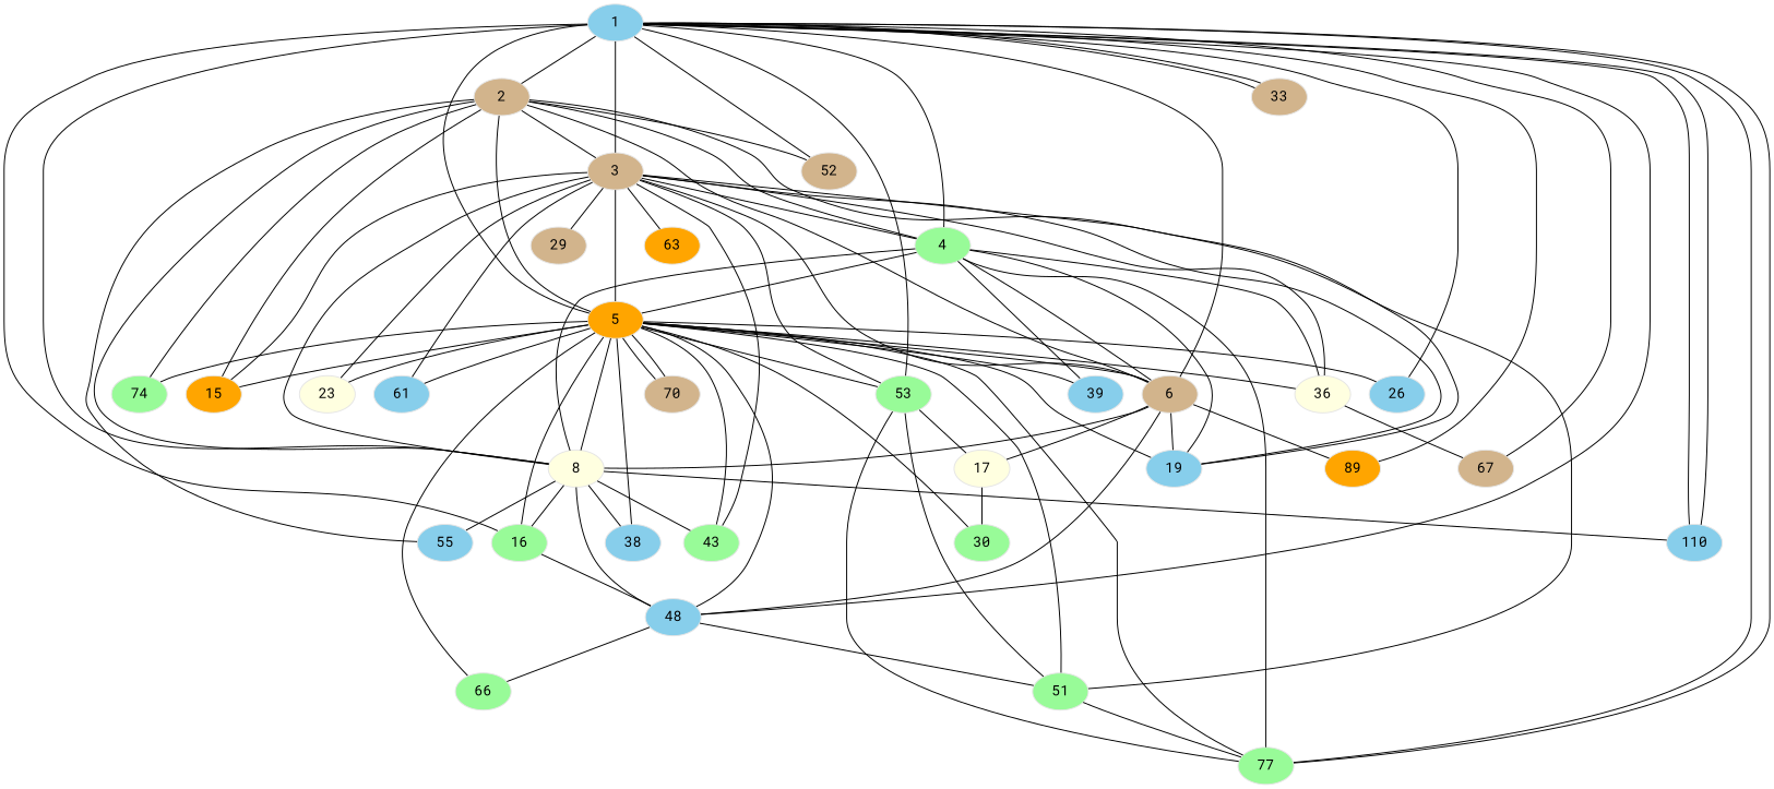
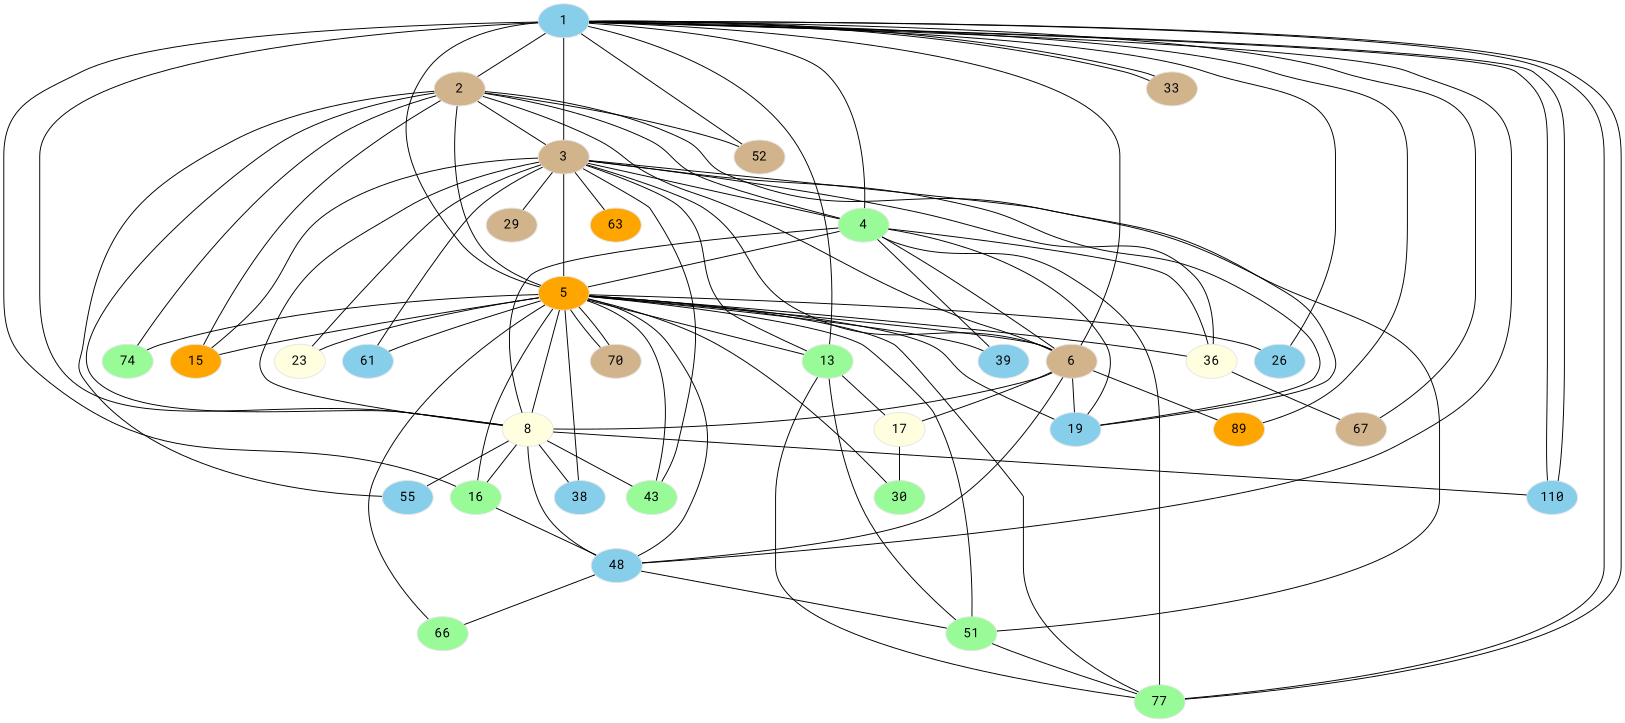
  graph {
    fontname="Roboto Mono"
    node [color=gray90 fillcolor=skyblue fontname="Roboto Mono" style=filled]
    edge [fontname="Roboto Mono"]
    1 [super="+22+21"]
    2 [fillcolor=tan]
    3 [fillcolor=tan super="+62+73+37+20+81+28+25+18+60+71+72"]
    4 [fillcolor=palegreen super="+49+85"]
    5 [fillcolor=orange super="+7+57+90+94+9+12+47"]
    6 [fillcolor=tan]
    8 [fillcolor=lightyellow super="+31+24"]
-   13 [fillcolor=palegreen super="+14" label=53]
+   13 [fillcolor=palegreen super="+14"]
    16 [fillcolor=palegreen super="+101"]
    26
    33 [fillcolor=tan]
    48 [super="+109+104+58"]
    52 [fillcolor=tan]
    67 [fillcolor=tan]
    77 [fillcolor=palegreen super="+96+102+92"]
    89 [fillcolor=orange]
    110 [super="+111"]
    15 [fillcolor=orange]
    19 [super="+50+84"]
    55
    74 [fillcolor=palegreen]
    23 [fillcolor=lightyellow]
    29 [fillcolor=tan]
    36 [fillcolor=lightyellow super="+40+44"]
    43 [fillcolor=palegreen super="+82+45"]
    51 [fillcolor=palegreen super="+93"]
    61
    63 [fillcolor=orange]
    39
    30 [fillcolor=palegreen]
    38
    66 [fillcolor=palegreen]
    70 [fillcolor=tan]
    17 [fillcolor=lightyellow super="+76"]
    1 -- 2
    1 -- 3 [weight=7]
    1 -- 4
    1 -- 5 [weight=9]
    1 -- 6 [weight=2]
    1 -- 8 [weight=2]
    1 -- 13
    1 -- 16
    1 -- 26
    1 -- 33
    1 -- 33
    1 -- 48
    1 -- 52
    1 -- 67
    1 -- 77
    1 -- 77
    1 -- 89
    1 -- 110
    1 -- 110
    2 -- 3 [weight=3]
    2 -- 4
    2 -- 5 [weight=5]
    2 -- 6
    2 -- 8 [weight=2]
    2 -- 52
    2 -- 15
    2 -- 19
    2 -- 55
    2 -- 74
    3 -- 4
    3 -- 5 [weight=10]
    3 -- 6
    3 -- 8 [weight=5]
    3 -- 13
    3 -- 15
    3 -- 19
    3 -- 23
    3 -- 29 [weight=2]
    3 -- 36
    3 -- 43
    3 -- 51
    3 -- 61
    3 -- 63
    4 -- 5 [weight=6]
    4 -- 6
    4 -- 8 [weight=2]
    4 -- 77 [weight=2]
    4 -- 19
    4 -- 36
    4 -- 39
    5 -- 6 [weight=4]
    5 -- 8 [weight=10]
    5 -- 13 [weight=2]
    5 -- 16 [weight=2]
    5 -- 26
    5 -- 48
    5 -- 77
    5 -- 15
    5 -- 19 [weight=3]
    5 -- 74
    5 -- 23 [weight=2]
    5 -- 36 [weight=2]
    5 -- 43 [weight=2]
    5 -- 51
    5 -- 61
    5 -- 39
    5 -- 30
    5 -- 38
    5 -- 66
    5 -- 70
    5 -- 70
    6 -- 8
    6 -- 48
    6 -- 89
    6 -- 19
    6 -- 17
    8 -- 16
    8 -- 48 [weight=2]
    8 -- 110
    8 -- 55
    8 -- 43 [weight=2]
    8 -- 38
    13 -- 77
    13 -- 51
    13 -- 17
    16 -- 48
    48 -- 51
    48 -- 66
    36 -- 67
    51 -- 77
    17 -- 30
  }
